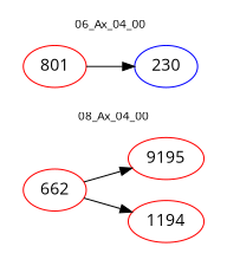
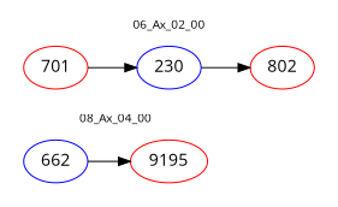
  digraph {
    fontname="Open Sans"
    rankdir=LR
    node [color=red fontname="Open Sans"]
    edge [color=black fontname="Open Sans"]
-   n1 [label=662]
-   n2 [label=1194]
+   n1 [color=blue label=662]
    n3 [label=9195]
    n4 [color=blue label=230]
-   n5 [label=801]
+   n5 [label=701]
+   n6 [label=802]
    subgraph cluster_1 {
      color=white
      fontsize=10
      label="08_Ax_04_00"
      n1
-     n2
      n3
    }
    subgraph cluster_2 {
      color=white
      fontsize=10
-     label="06_Ax_04_00"
+     label="06_Ax_02_00"
      n4
      n5
+     n6
    }
-   n1 -> n2
    n1 -> n3
+   n4 -> n6
    n5 -> n4
  }
